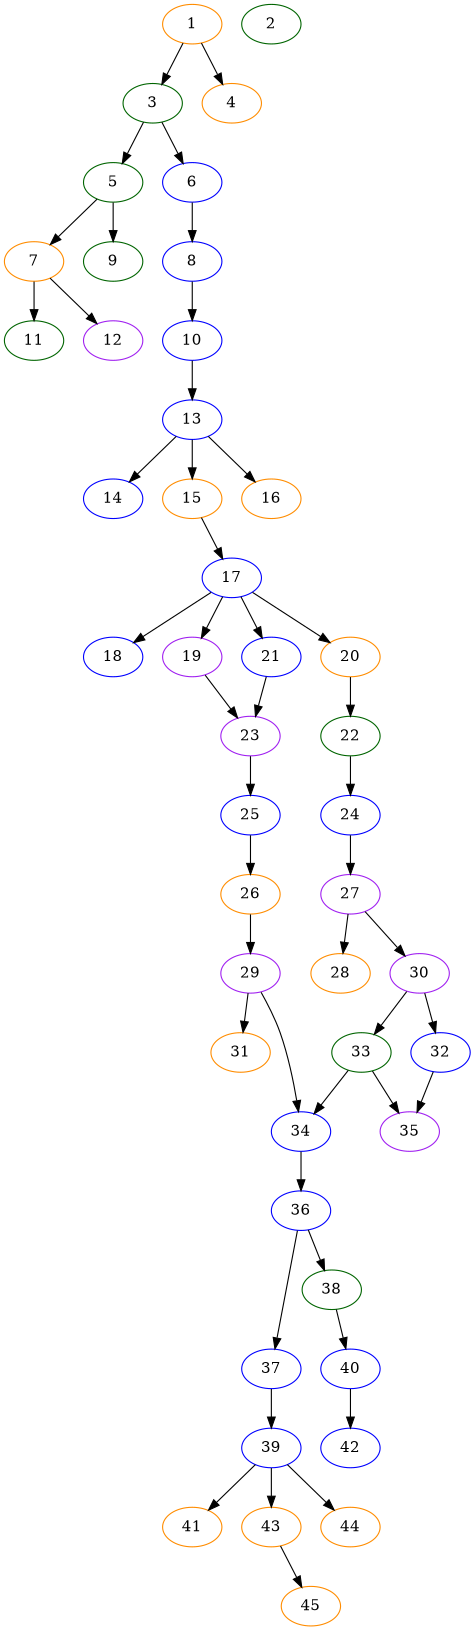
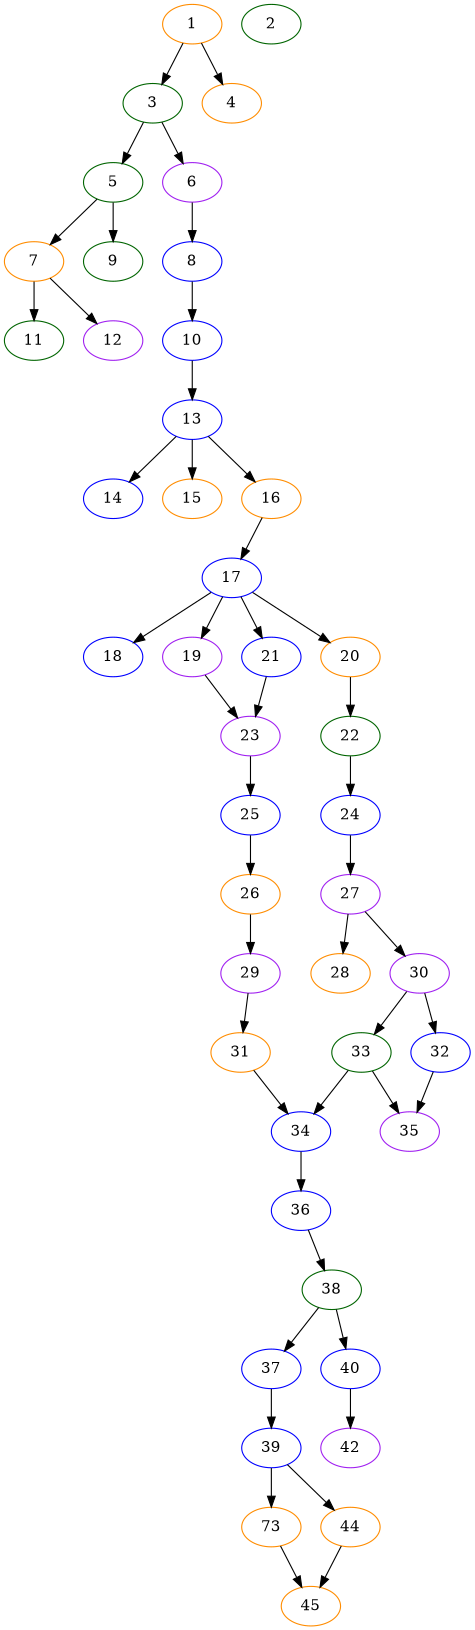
  digraph {
    node [alpha=0.15 color=blue]
    1 [alpha=0.08 color=darkorange expect_size=27398144]
    3 [alpha=0.01 color=darkgreen expect_size=42768384]
    4 [alpha=0.06 color=darkorange expect_size=14179328]
    5 [alpha=0.19 color=darkgreen expect_size=32287744]
-   6 [alpha=0.13 expect_size=12423168]
+   6 [alpha=0.13 color=purple expect_size=12423168]
    7 [alpha=0.01 color=darkorange expect_size=20239360]
    9 [alpha=0.18 color=darkgreen expect_size=25732096]
    8 [alpha=0.17 expect_size=37744640]
    2 [alpha=0.06 color=darkgreen expect_size=24389632]
    11 [alpha=0.08 color=darkgreen expect_size=21075968]
    12 [alpha=0.09 color=purple expect_size=40288256]
    10 [alpha=0.17 expect_size=37365760]
    13 [expect_size=6317056]
    14 [alpha=0.08 expect_size=7701504]
    15 [alpha=0.11 color=darkorange expect_size=21347328]
    16 [color=darkorange expect_size=20071424]
    17 [alpha=0.16 expect_size=50959360]
    18 [alpha=0.01 expect_size=6974464]
    19 [alpha=0.13 color=purple expect_size=45989888]
    20 [alpha=0.12 color=darkorange expect_size=40504320]
    21 [alpha=0.01 expect_size=32863232]
    23 [alpha=0.11 color=purple expect_size=27118592]
    22 [alpha=0.18 color=darkgreen expect_size=52076544]
    25 [expect_size=34545664]
    24 [alpha=0.07 expect_size=14713856]
    26 [alpha=0.06 color=darkorange expect_size=14062592]
    27 [alpha=0.04 color=purple expect_size=48849920]
    28 [color=darkorange expect_size=39184384]
    30 [alpha=0.09 color=purple expect_size=25082880]
    29 [color=purple expect_size=42637312]
    32 [alpha=0.04 expect_size=8089600]
    33 [alpha=0.20 color=darkgreen expect_size=49953792]
    31 [alpha=0.09 color=darkorange expect_size=6181888]
    34 [alpha=0.16 expect_size=27742208]
    35 [alpha=0.20 color=purple expect_size=44764160]
    36 [alpha=0.10 expect_size=33693696]
    37 [alpha=0.19 expect_size=48896000]
    38 [alpha=0.09 color=darkgreen expect_size=10997760]
    39 [alpha=0.16 expect_size=46872576]
    40 [alpha=0.18 expect_size=35452928]
-   41 [alpha=0.12 color=darkorange expect_size=8860672]
-   43 [alpha=0.08 color=darkorange expect_size=39892992]
+   43 [alpha=0.08 color=darkorange expect_size=39892992 label=73]
    44 [color=darkorange expect_size=39268352]
-   42 [alpha=0.05 expect_size=30115840]
+   42 [alpha=0.05 color=purple expect_size=30115840]
    45 [alpha=0.14 color=darkorange expect_size=30698496]
    1 -> 3
    1 -> 4
    3 -> 5
    3 -> 6
    5 -> 7
    5 -> 9
    6 -> 8
    7 -> 11
    7 -> 12
    8 -> 10
    10 -> 13
    13 -> 14
    13 -> 15
    13 -> 16
-   15 -> 17
+   16 -> 17
    17 -> 18
    17 -> 19
    17 -> 20
    17 -> 21
    19 -> 23
    20 -> 22
    21 -> 23
    23 -> 25
    22 -> 24
    25 -> 26
    24 -> 27
    26 -> 29
    27 -> 28
    27 -> 30
    30 -> 32
    30 -> 33
    29 -> 31
    32 -> 35
    33 -> 34
    33 -> 35
-   29 -> 34
+   31 -> 34
    34 -> 36
-   36 -> 37
+   38 -> 37
    36 -> 38
    37 -> 39
    38 -> 40
-   39 -> 41
    39 -> 43
    39 -> 44
    40 -> 42
    43 -> 45
+   44 -> 45
  }
